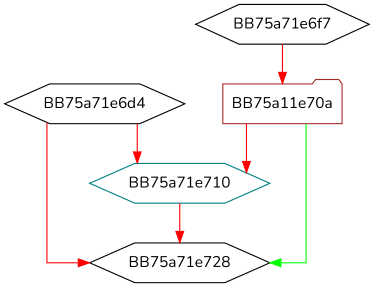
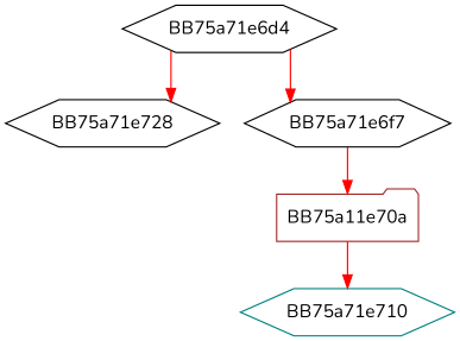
  digraph {
    fontname=Nunito
    splines=ortho
    node [color=black fontname=Nunito shape=hexagon]
    edge [color=red fontname=Nunito]
    BB75a71e6d4
    BB75a71e728
    BB75a71e6f7
    n4 [color=brown label=BB75a11e70a shape=folder]
    BB75a71e710 [color=teal]
    BB75a71e6d4 -> BB75a71e728
-   BB75a71e6d4 -> BB75a71e710
+   BB75a71e6d4 -> BB75a71e6f7
    BB75a71e6f7 -> n4
-   n4 -> BB75a71e728 [color=green]
    n4 -> BB75a71e710
-   BB75a71e710 -> BB75a71e728
  }
